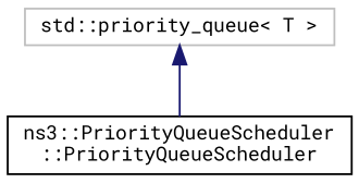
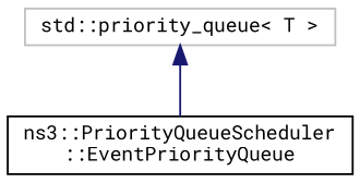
  digraph {
    rankdir=TB
    fontname="Roboto Mono"
    node [fillcolor=white fontname="Roboto Mono" fontsize=10 shape=record style=filled]
    n1 [color=grey75 height=0.2 label="std::priority_queue\< T \>" width=0.4]
-   n2 [color=black height=0.2 label="ns3::PriorityQueueScheduler\l::PriorityQueueScheduler" width=0.4]
+   n2 [color=black height=0.2 label="ns3::PriorityQueueScheduler\l::EventPriorityQueue" width=0.4]
    n1 -> n2 [color=midnightblue dir=back fontname="Roboto Mono" fontsize=10 labelfontname=Helvetica labelfontsize=10 style=solid]
  }
